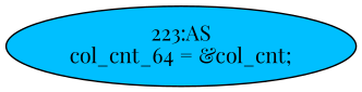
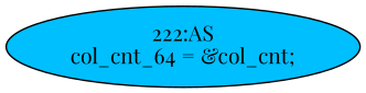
  strict digraph {
    fontname="Playfair Display"
-   n1 [ast="<pyverilog.vparser.ast.Assign object at 0x7fe9c1bab810>" def_var="['col_cnt_64']" fillcolor=deepskyblue label="223:AS\ncol_cnt_64 = &col_cnt;" statements="[]" style=filled typ=Assign use_var="['col_cnt']" fontname="Playfair Display"]
+   n1 [ast="<pyverilog.vparser.ast.Assign object at 0x7fe9c1bab810>" def_var="['col_cnt_64']" fillcolor=deepskyblue label="222:AS\ncol_cnt_64 = &col_cnt;" statements="[]" style=filled typ=Assign use_var="['col_cnt']" fontname="Playfair Display"]
  }
